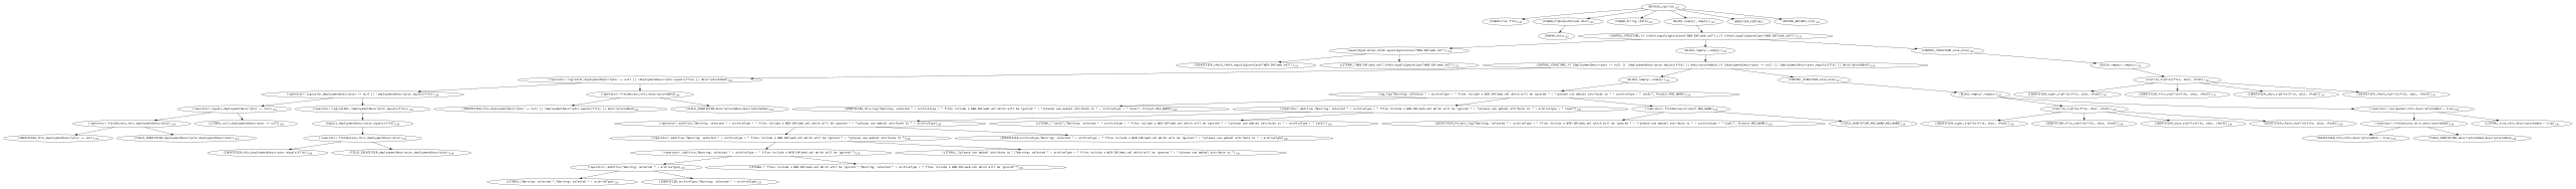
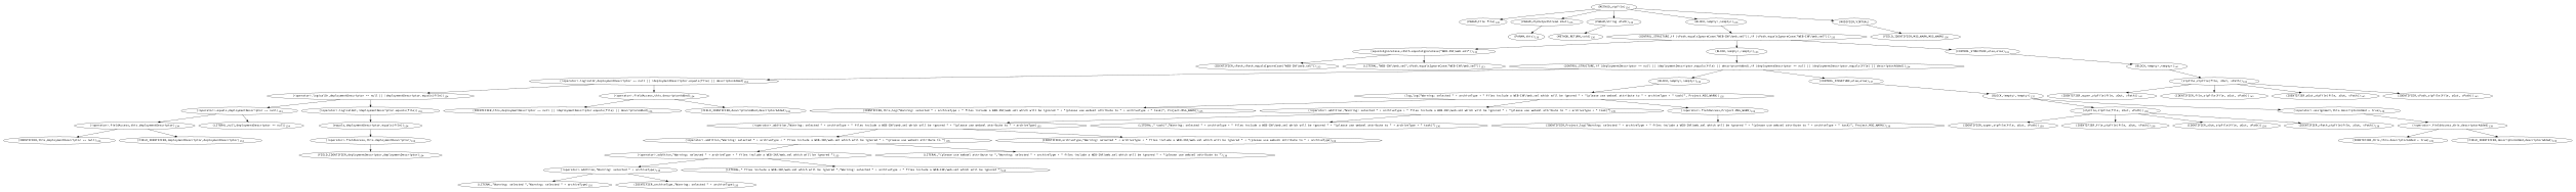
  digraph {
    fontname="Source Code Pro"
    node [fontname="Source Code Pro"]
    edge [fontname="Source Code Pro"]
    n1 [label=<(METHOD,zipFile)<SUB>126</SUB>>]
    n2 [label=<(PARAM,File file)<SUB>126</SUB>>]
    n3 [label=<(PARAM,ZipOutputStream zOut)<SUB>126</SUB>>]
    n4 [label=<(PARAM,String vPath)<SUB>126</SUB>>]
    n5 [label=<(BLOCK,&lt;empty&gt;,&lt;empty&gt;)<SUB>128</SUB>>]
    n6 [label=<(MODIFIER,VIRTUAL)>]
    n7 [label=<(METHOD_RETURN,void)<SUB>126</SUB>>]
    n8 [label=<(PARAM,this)<SUB>126</SUB>>]
    n9 [label=<(CONTROL_STRUCTURE,if (vPath.equalsIgnoreCase(&quot;WEB-INF/web.xml&quot;)),if (vPath.equalsIgnoreCase(&quot;WEB-INF/web.xml&quot;)))<SUB>133</SUB>>]
    n10 [label=<(equalsIgnoreCase,vPath.equalsIgnoreCase(&quot;WEB-INF/web.xml&quot;))<SUB>133</SUB>>]
    n11 [label=<(BLOCK,&lt;empty&gt;,&lt;empty&gt;)<SUB>133</SUB>>]
    n12 [label=<(CONTROL_STRUCTURE,else,else)<SUB>141</SUB>>]
    n13 [label=<(IDENTIFIER,vPath,vPath.equalsIgnoreCase(&quot;WEB-INF/web.xml&quot;))<SUB>133</SUB>>]
    n14 [label=<(LITERAL,&quot;WEB-INF/web.xml&quot;,vPath.equalsIgnoreCase(&quot;WEB-INF/web.xml&quot;))<SUB>133</SUB>>]
    n15 [label=<(CONTROL_STRUCTURE,if (deploymentDescriptor == null || !deploymentDescriptor.equals(file) || descriptorAdded),if (deploymentDescriptor == null || !deploymentDescriptor.equals(file) || descriptorAdded))<SUB>134</SUB>>]
    n16 [label=<(BLOCK,&lt;empty&gt;,&lt;empty&gt;)<SUB>141</SUB>>]
    n17 [label=<(&lt;operator&gt;.logicalOr,deploymentDescriptor == null || !deploymentDescriptor.equals(file) || descriptorAdded)<SUB>134</SUB>>]
    n18 [label=<(BLOCK,&lt;empty&gt;,&lt;empty&gt;)<SUB>134</SUB>>]
    n19 [label=<(CONTROL_STRUCTURE,else,else)<SUB>137</SUB>>]
    n20 [label=<(&lt;operator&gt;.logicalOr,deploymentDescriptor == null || !deploymentDescriptor.equals(file))<SUB>134</SUB>>]
    n21 [label=<(&lt;operator&gt;.fieldAccess,this.descriptorAdded)<SUB>134</SUB>>]
    n22 [label=<(log,log(&quot;Warning: selected &quot; + archiveType + &quot; files include a WEB-INF/web.xml which will be ignored &quot; + &quot;(please use webxml attribute to &quot; + archiveType + &quot; task)&quot;, Project.MSG_WARN))<SUB>135</SUB>>]
    n23 [label=<(BLOCK,&lt;empty&gt;,&lt;empty&gt;)<SUB>137</SUB>>]
    n24 [label=<(&lt;operator&gt;.equals,deploymentDescriptor == null)<SUB>134</SUB>>]
    n25 [label=<(&lt;operator&gt;.logicalNot,!deploymentDescriptor.equals(file))<SUB>134</SUB>>]
    n26 [label=<(IDENTIFIER,this,deploymentDescriptor == null || !deploymentDescriptor.equals(file) || descriptorAdded)<SUB>134</SUB>>]
    n27 [label=<(FIELD_IDENTIFIER,descriptorAdded,descriptorAdded)<SUB>134</SUB>>]
    n28 [label=<(&lt;operator&gt;.fieldAccess,this.deploymentDescriptor)<SUB>134</SUB>>]
    n29 [label=<(LITERAL,null,deploymentDescriptor == null)<SUB>134</SUB>>]
    n30 [label=<(equals,deploymentDescriptor.equals(file))<SUB>134</SUB>>]
    n31 [label=<(IDENTIFIER,this,deploymentDescriptor == null)<SUB>134</SUB>>]
    n32 [label=<(FIELD_IDENTIFIER,deploymentDescriptor,deploymentDescriptor)<SUB>134</SUB>>]
    n33 [label=<(&lt;operator&gt;.fieldAccess,this.deploymentDescriptor)<SUB>134</SUB>>]
-   n34 [label=<(IDENTIFIER,this,deploymentDescriptor.equals(file))<SUB>134</SUB>>]
    n35 [label=<(FIELD_IDENTIFIER,deploymentDescriptor,deploymentDescriptor)<SUB>134</SUB>>]
    n36 [label=<(IDENTIFIER,this,log(&quot;Warning: selected &quot; + archiveType + &quot; files include a WEB-INF/web.xml which will be ignored &quot; + &quot;(please use webxml attribute to &quot; + archiveType + &quot; task)&quot;, Project.MSG_WARN))<SUB>135</SUB>>]
    n37 [label=<(&lt;operator&gt;.addition,&quot;Warning: selected &quot; + archiveType + &quot; files include a WEB-INF/web.xml which will be ignored &quot; + &quot;(please use webxml attribute to &quot; + archiveType + &quot; task)&quot;)<SUB>135</SUB>>]
    n38 [label=<(&lt;operator&gt;.fieldAccess,Project.MSG_WARN)<SUB>136</SUB>>]
    n39 [label=<(&lt;operator&gt;.addition,&quot;Warning: selected &quot; + archiveType + &quot; files include a WEB-INF/web.xml which will be ignored &quot; + &quot;(please use webxml attribute to &quot; + archiveType)<SUB>135</SUB>>]
    n40 [label=<(LITERAL,&quot; task)&quot;,&quot;Warning: selected &quot; + archiveType + &quot; files include a WEB-INF/web.xml which will be ignored &quot; + &quot;(please use webxml attribute to &quot; + archiveType + &quot; task)&quot;)<SUB>136</SUB>>]
    n41 [label=<(IDENTIFIER,Project,log(&quot;Warning: selected &quot; + archiveType + &quot; files include a WEB-INF/web.xml which will be ignored &quot; + &quot;(please use webxml attribute to &quot; + archiveType + &quot; task)&quot;, Project.MSG_WARN))<SUB>136</SUB>>]
    n42 [label=<(FIELD_IDENTIFIER,MSG_WARN,MSG_WARN)<SUB>136</SUB>>]
    n43 [label=<(&lt;operator&gt;.addition,&quot;Warning: selected &quot; + archiveType + &quot; files include a WEB-INF/web.xml which will be ignored &quot; + &quot;(please use webxml attribute to &quot;)<SUB>135</SUB>>]
    n44 [label=<(IDENTIFIER,archiveType,&quot;Warning: selected &quot; + archiveType + &quot; files include a WEB-INF/web.xml which will be ignored &quot; + &quot;(please use webxml attribute to &quot; + archiveType)<SUB>136</SUB>>]
    n45 [label=<(&lt;operator&gt;.addition,&quot;Warning: selected &quot; + archiveType + &quot; files include a WEB-INF/web.xml which will be ignored &quot;)<SUB>135</SUB>>]
    n46 [label=<(LITERAL,&quot;(please use webxml attribute to &quot;,&quot;Warning: selected &quot; + archiveType + &quot; files include a WEB-INF/web.xml which will be ignored &quot; + &quot;(please use webxml attribute to &quot;)<SUB>136</SUB>>]
    n47 [label=<(&lt;operator&gt;.addition,&quot;Warning: selected &quot; + archiveType)<SUB>135</SUB>>]
    n48 [label=<(LITERAL,&quot; files include a WEB-INF/web.xml which will be ignored &quot;,&quot;Warning: selected &quot; + archiveType + &quot; files include a WEB-INF/web.xml which will be ignored &quot;)<SUB>135</SUB>>]
    n49 [label=<(LITERAL,&quot;Warning: selected &quot;,&quot;Warning: selected &quot; + archiveType)<SUB>135</SUB>>]
    n50 [label=<(IDENTIFIER,archiveType,&quot;Warning: selected &quot; + archiveType)<SUB>135</SUB>>]
    n51 [label=<(zipFile,zipFile(file, zOut, vPath))<SUB>138</SUB>>]
    n52 [label=<(&lt;operator&gt;.assignment,this.descriptorAdded = true)<SUB>139</SUB>>]
    n53 [label=<(IDENTIFIER,super,zipFile(file, zOut, vPath))<SUB>138</SUB>>]
    n54 [label=<(IDENTIFIER,file,zipFile(file, zOut, vPath))<SUB>138</SUB>>]
    n55 [label=<(IDENTIFIER,zOut,zipFile(file, zOut, vPath))<SUB>138</SUB>>]
    n56 [label=<(IDENTIFIER,vPath,zipFile(file, zOut, vPath))<SUB>138</SUB>>]
    n57 [label=<(&lt;operator&gt;.fieldAccess,this.descriptorAdded)<SUB>139</SUB>>]
-   n58 [label=<(LITERAL,true,this.descriptorAdded = true)<SUB>139</SUB>>]
    n59 [label=<(IDENTIFIER,this,this.descriptorAdded = true)<SUB>139</SUB>>]
    n60 [label=<(FIELD_IDENTIFIER,descriptorAdded,descriptorAdded)<SUB>139</SUB>>]
    n61 [label=<(zipFile,zipFile(file, zOut, vPath))<SUB>142</SUB>>]
    n62 [label=<(IDENTIFIER,super,zipFile(file, zOut, vPath))<SUB>142</SUB>>]
    n63 [label=<(IDENTIFIER,file,zipFile(file, zOut, vPath))<SUB>142</SUB>>]
    n64 [label=<(IDENTIFIER,zOut,zipFile(file, zOut, vPath))<SUB>142</SUB>>]
    n65 [label=<(IDENTIFIER,vPath,zipFile(file, zOut, vPath))<SUB>142</SUB>>]
    n1 -> n2
    n1 -> n3
    n1 -> n4
    n1 -> n5
    n1 -> n6
-   n1 -> n7
+   n4 -> n7
    n3 -> n8
    n5 -> n9
    n9 -> n10
    n9 -> n11
    n9 -> n12
    n10 -> n13
    n10 -> n14
    n11 -> n15
    n12 -> n16
    n15 -> n17
    n15 -> n18
    n15 -> n19
    n16 -> n61
    n17 -> n20
    n17 -> n21
    n18 -> n22
    n19 -> n23
    n20 -> n24
    n20 -> n25
    n21 -> n26
    n21 -> n27
    n22 -> n36
    n22 -> n37
    n22 -> n38
    n23 -> n51
    n23 -> n52
    n24 -> n28
    n24 -> n29
    n25 -> n30
    n28 -> n31
    n28 -> n32
    n30 -> n33
-   n33 -> n34
    n33 -> n35
    n37 -> n39
    n37 -> n40
    n38 -> n41
-   n38 -> n42
+   n6 -> n42
    n39 -> n43
    n39 -> n44
    n43 -> n45
    n43 -> n46
    n45 -> n47
    n45 -> n48
    n47 -> n49
    n47 -> n50
    n51 -> n53
    n51 -> n54
    n51 -> n55
    n51 -> n56
    n52 -> n57
-   n52 -> n58
    n57 -> n59
    n57 -> n60
    n61 -> n62
    n61 -> n63
    n61 -> n64
    n61 -> n65
  }
